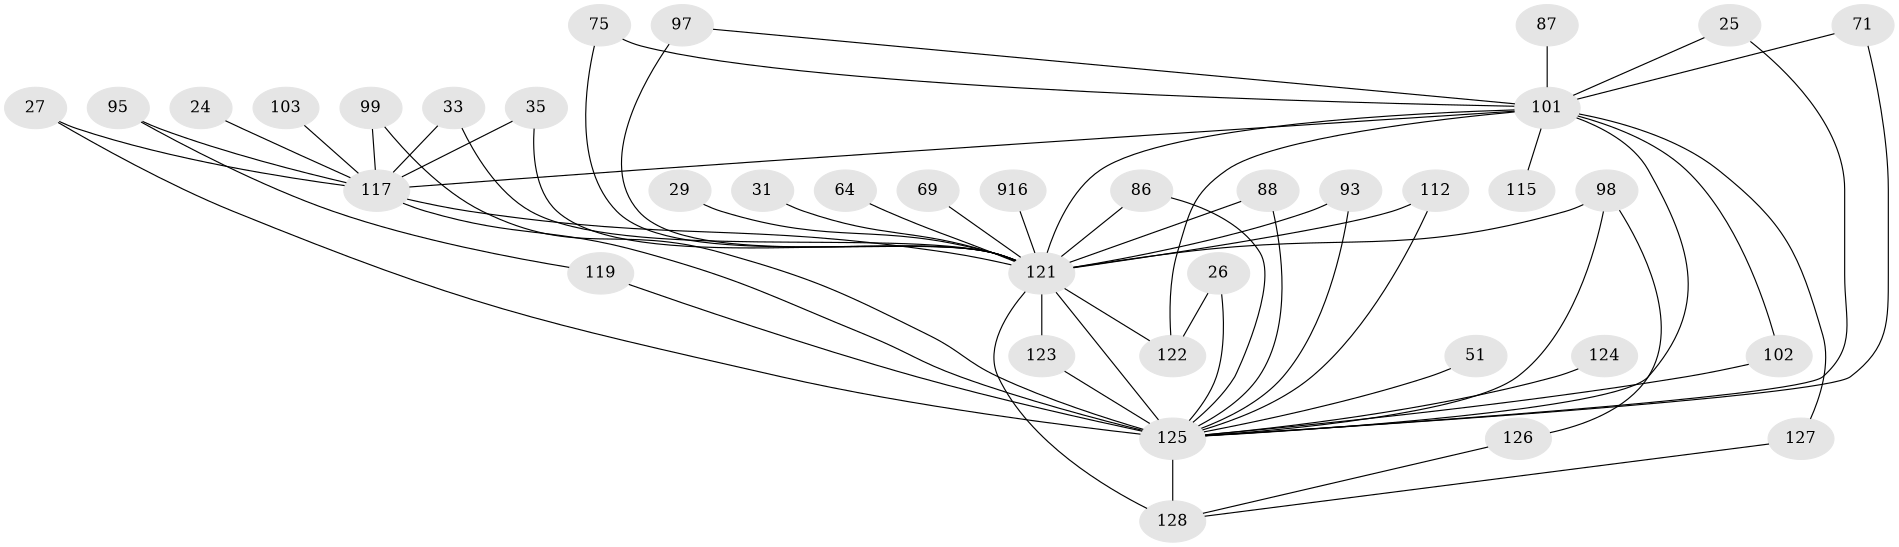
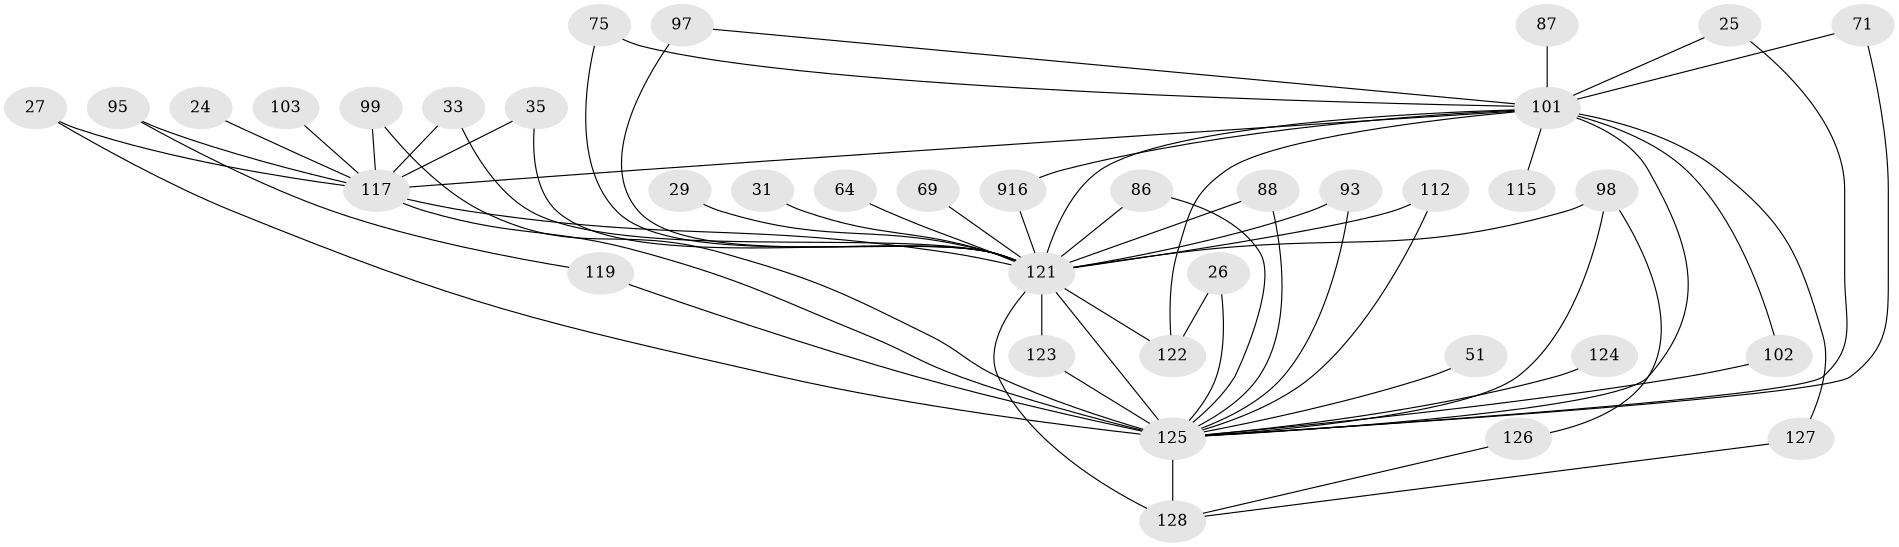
  graph {
    node [color=gray90 style=filled]
    117 [super="+52+65+44+79+113"]
    125 [super="+39+57+70+105+114+9"]
    121 [super="+60+61+120+32+77+110+8"]
    24
    101 [super="+30+89+85+38+90"]
    122 [super="+108+100"]
    102 [super="+91"]
    115
    n9 [label=916]
    127
    25
    128 [super="+80+118"]
    26 [super="+11"]
    27
    123 [super="+46+107"]
    29
    31
    33
    35
    51
    64 [super="+41+50"]
    69
    71
    75
    86
    87
    88 [super="+58+34"]
    93
    95 [super="+40"]
    119
    97 [super="+92"]
    98 [super="+96"]
    126
    99
    103
    112 [super="+59"]
    124
    117 -- 125 [weight=12]
    117 -- 121 [weight=19]
    125 -- 128 [weight=5]
    121 -- 125 [weight=17]
    121 -- 122 [weight=2]
    121 -- 128 [weight=5]
    121 -- 123 [weight=4]
    24 -- 117 [weight=2]
    101 -- 117 [weight=5]
    101 -- 125 [weight=20]
    101 -- 121 [weight=12]
    101 -- 122 [weight=2]
    101 -- 102
    101 -- 115 [weight=2]
+   101 -- n9
    101 -- 127
    102 -- 125 [weight=2]
    n9 -- 121
    127 -- 128
    25 -- 125
    25 -- 101
    26 -- 125 [weight=3]
    26 -- 122
    27 -- 117
    27 -- 125
    123 -- 125 [weight=3]
    29 -- 121 [weight=2]
    31 -- 121 [weight=2]
    33 -- 117
    33 -- 121
    35 -- 117
    35 -- 121
    51 -- 125 [weight=2]
    64 -- 121 [weight=5]
    69 -- 121 [weight=2]
    71 -- 125
    71 -- 101
    75 -- 121
    75 -- 101
    86 -- 125
    86 -- 121
    87 -- 101 [weight=2]
    88 -- 125 [weight=2]
    88 -- 121 [weight=2]
    93 -- 125
    93 -- 121
    95 -- 117 [weight=3]
    95 -- 119
    119 -- 125
    97 -- 121 [weight=2]
    97 -- 101
    98 -- 125 [weight=3]
    98 -- 121 [weight=3]
    98 -- 126
    126 -- 128
    99 -- 117
    99 -- 125
    103 -- 117 [weight=2]
    112 -- 125
    112 -- 121 [weight=3]
    124 -- 125
  }
